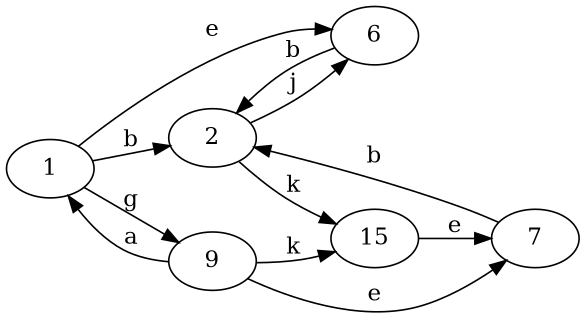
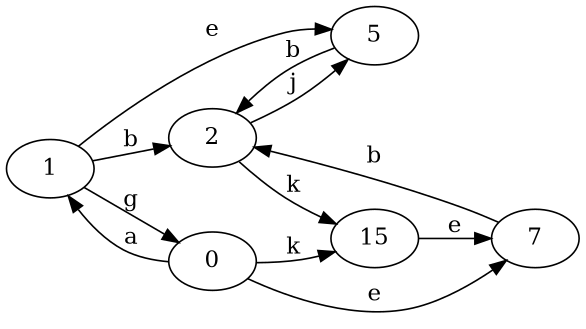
  strict digraph {
    rankdir=LR
    1
    2
-   5 [label=6]
-   9
+   5
+   9 [label=0]
    15
    7
    1 -> 2 [label=b]
    1 -> 5 [label=e]
    1 -> 9 [label=g]
    2 -> 5 [label=j]
    2 -> 15 [label=k]
    5 -> 2 [label=b]
    9 -> 1 [label=a]
    9 -> 15 [label=k]
    9 -> 7 [label=e]
    15 -> 7 [label=e]
    7 -> 2 [label=b]
  }
